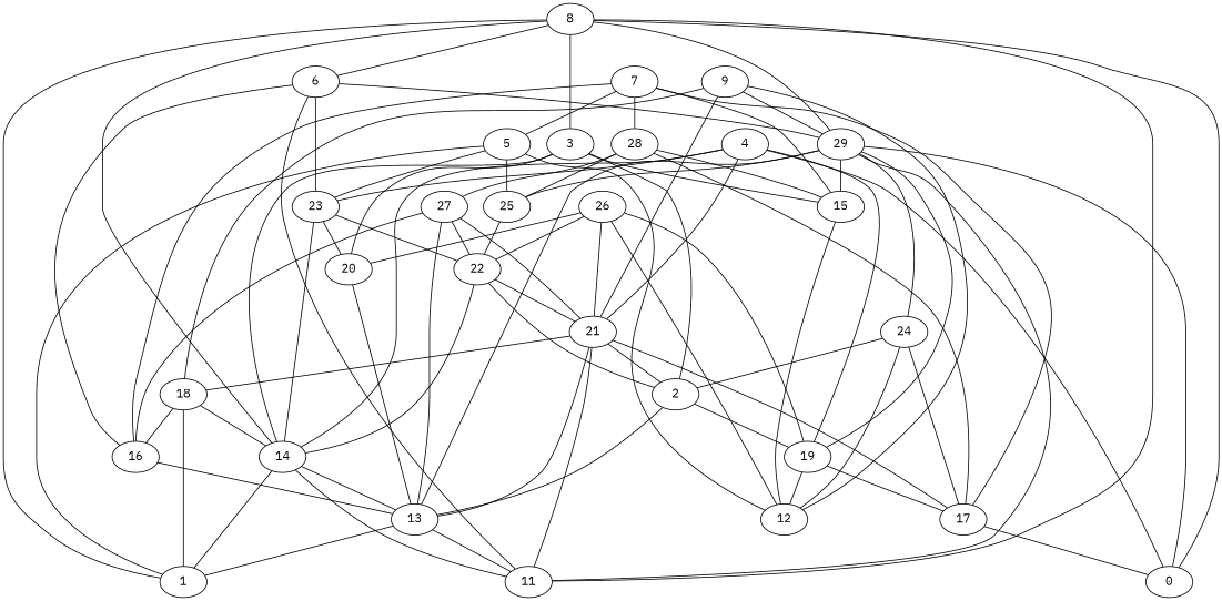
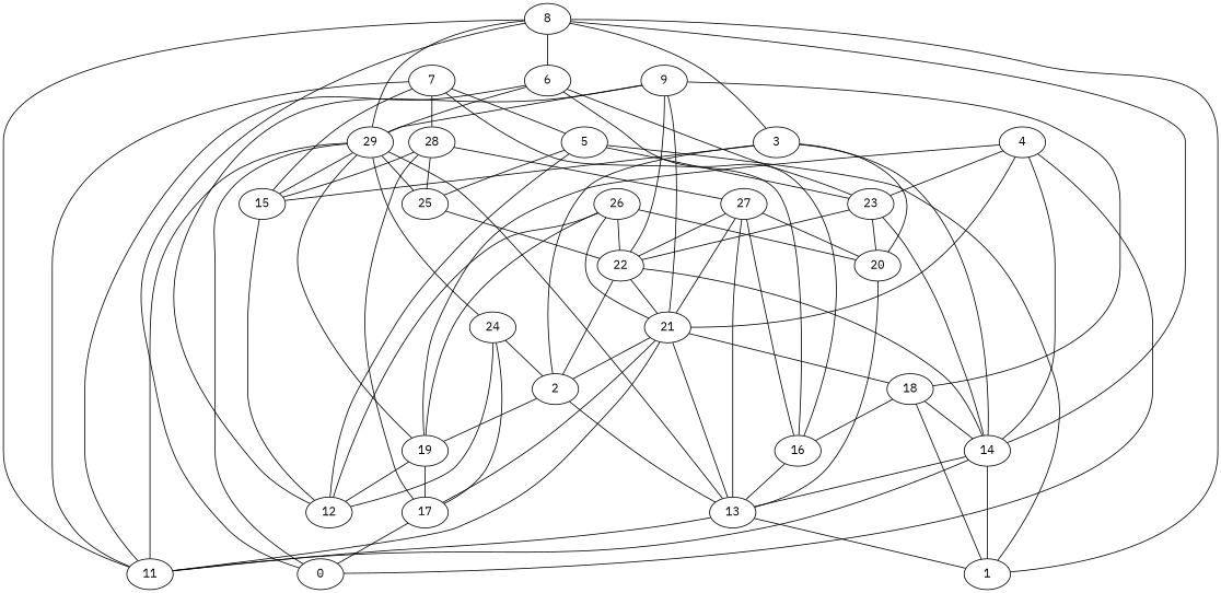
  digraph {
    fontname="IBM Plex Mono"
    node [fontname="IBM Plex Mono"]
    edge [color=black dir=none fontname="IBM Plex Mono"]
    26
    12
    21
    22
    20
    19
    13
    2
    17
    11
    18
    14
    1
    23
    0
    6
    16
    29
    24
    25
    15
    8
    3
    27
    9
    28
    7
    5
    4
    subgraph sub_1 {
      26
      12
      21
      22
      20
      19
      13
      2
      17
      11
      18
      14
      1
      23
      0
      6
      16
      29
      24
      25
      15
      8
      3
      27
      9
      28
      7
      5
      4
    }
    26 -> 12
    26 -> 21
    26 -> 22
    26 -> 20
    26 -> 19
    21 -> 13
    21 -> 2
    21 -> 17
    21 -> 11
    21 -> 18
    22 -> 21
    22 -> 2
    22 -> 14
    20 -> 13
    19 -> 12
    19 -> 17
    13 -> 11
    13 -> 1
    2 -> 19
    2 -> 13
    17 -> 0
    18 -> 14
    18 -> 1
    18 -> 16
    14 -> 13
    14 -> 11
    14 -> 1
    23 -> 22
    23 -> 20
    23 -> 14
    6 -> 11
    6 -> 23
    6 -> 16
    6 -> 29
    16 -> 13
    29 -> 19
    29 -> 13
    29 -> 11
    29 -> 0
    29 -> 24
    29 -> 25
    29 -> 15
    24 -> 12
    24 -> 2
    24 -> 17
    25 -> 22
    15 -> 12
    8 -> 11
    8 -> 14
    8 -> 1
    8 -> 0
    8 -> 6
    8 -> 29
    8 -> 3
    3 -> 20
    3 -> 2
    3 -> 14
    3 -> 15
    27 -> 21
    27 -> 22
+   27 -> 20
    27 -> 13
    27 -> 16
    9 -> 12
    9 -> 21
+   9 -> 22
    9 -> 18
    9 -> 29
    28 -> 17
    28 -> 25
    28 -> 15
    28 -> 27
-   7 -> 17
+   7 -> 11
    7 -> 16
    7 -> 15
    7 -> 28
    7 -> 5
    5 -> 12
    5 -> 1
    5 -> 23
    5 -> 25
    4 -> 21
    4 -> 19
    4 -> 14
    4 -> 23
    4 -> 0
  }
